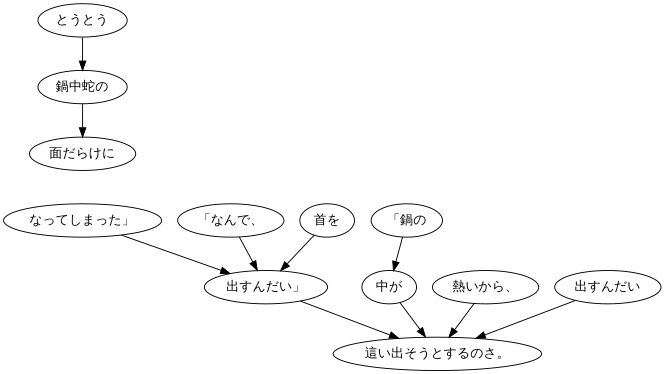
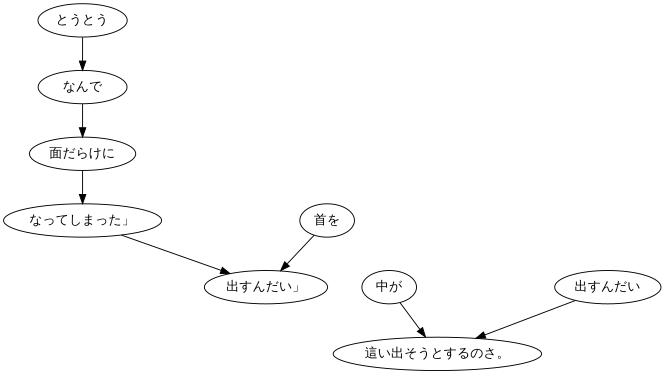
  digraph {
    fontname=Lato
    node [fontname=Lato]
    edge [fontname=Lato]
    n1 [label="とうとう"]
-   n2 [label="鍋中蛇の"]
+   n2 [label="なんで"]
    n3 [label="なってしまった」"]
    n4 [label="出すんだい」"]
    n5 [label="面だらけに"]
    n6 [label="這い出そうとするのさ。"]
-   n7 [label="「なんで、"]
    n8 [label="首を"]
-   n9 [label="「鍋の"]
    n10 [label="中が"]
-   n11 [label="熱いから、"]
    n12 [label="出すんだい"]
    n1 -> n2
    n2 -> n5
    n3 -> n4
-   n4 -> n6
-   n7 -> n4
+   n5 -> n3
    n8 -> n4
-   n9 -> n10
    n10 -> n6
-   n11 -> n6
    n12 -> n6
  }
